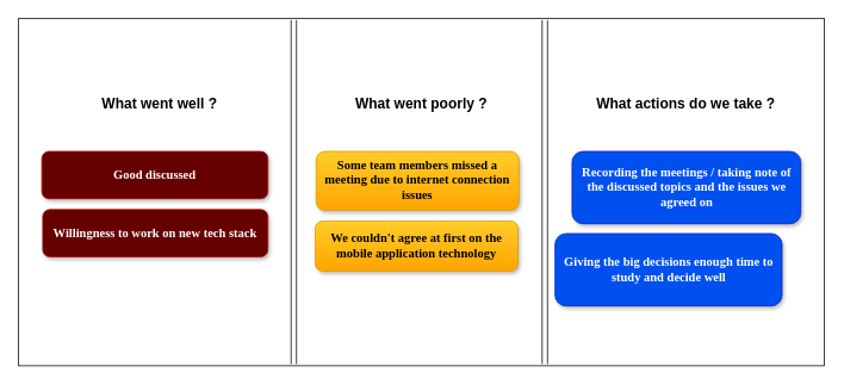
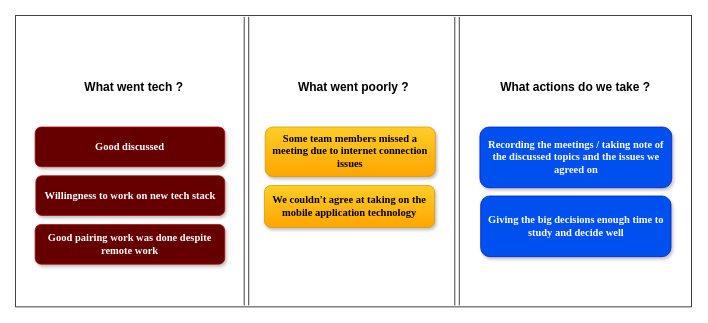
  <mxCell id="0" />
  <mxCell id="1" parent="0" />
  <mxCell id="2" value="" style="rounded=0;whiteSpace=wrap;html=1;shadow=0;fillColor=none;gradientColor=none;fontFamily=Calibri;align=center;" vertex="1" parent="1"><mxGeometry x="20" y="20" width="902" height="389" as="geometry" /></mxCell>
- <mxCell id="3" value="&lt;font style=&quot;font-size: 16px&quot;&gt;&lt;b&gt;What went well ?&lt;/b&gt;&lt;/font&gt;" style="text;html=1;strokeColor=none;fillColor=none;align=center;verticalAlign=middle;whiteSpace=wrap;rounded=0;spacingLeft=10;" vertex="1" parent="1"><mxGeometry x="69" y="105" width="208" height="20" as="geometry" /></mxCell>
+ <mxCell id="3" value="&lt;font style=&quot;font-size: 16px&quot;&gt;&lt;b&gt;What went tech ?&lt;/b&gt;&lt;/font&gt;" style="text;html=1;strokeColor=none;fillColor=none;align=center;verticalAlign=middle;whiteSpace=wrap;rounded=0;spacingLeft=10;" vertex="1" parent="1"><mxGeometry x="69" y="105" width="208" height="20" as="geometry" /></mxCell>
  <mxCell id="4" value="&lt;font style=&quot;font-size: 16px&quot;&gt;&lt;b&gt;What went poorly ?&lt;/b&gt;&lt;/font&gt;" style="text;html=1;strokeColor=none;fillColor=none;align=center;verticalAlign=middle;whiteSpace=wrap;rounded=0;spacingLeft=10;" vertex="1" parent="1"><mxGeometry x="361.5" y="105" width="208" height="20" as="geometry" /></mxCell>
  <mxCell id="5" value="&lt;b style=&quot;font-size: 16px&quot;&gt;What actions do we take ?&lt;/b&gt;" style="text;html=1;strokeColor=none;fillColor=none;align=left;verticalAlign=middle;whiteSpace=wrap;rounded=0;spacingLeft=10;" vertex="1" parent="1"><mxGeometry x="655" y="105" width="225" height="20" as="geometry" /></mxCell>
  <mxCell id="6" value="&lt;font style=&quot;font-size: 14px&quot;&gt;Good discussed&lt;/font&gt;" style="rounded=1;whiteSpace=wrap;html=1;fillColor=#660000;strokeColor=#B20000;fontColor=#ffffff;fontStyle=1;fontFamily=Calibri;shadow=1;" vertex="1" parent="1"><mxGeometry x="46" y="169" width="253" height="53" as="geometry" /></mxCell>
  <mxCell id="7" value="&lt;font style=&quot;font-size: 14px&quot;&gt;Willingness to work on new tech stack&lt;/font&gt;" style="rounded=1;whiteSpace=wrap;html=1;fillColor=#660000;strokeColor=#B20000;fontColor=#ffffff;fontStyle=1;fontFamily=Calibri;shadow=1;" vertex="1" parent="1"><mxGeometry x="47" y="234" width="252" height="53" as="geometry" /></mxCell>
+ <mxCell id="8" value="&lt;font style=&quot;font-size: 14px&quot;&gt;Good pairing work was done despite remote work&lt;/font&gt;" style="rounded=1;whiteSpace=wrap;html=1;fillColor=#660000;strokeColor=#B20000;fontColor=#ffffff;fontStyle=1;fontFamily=Calibri;shadow=1;" vertex="1" parent="1"><mxGeometry x="46" y="299" width="253" height="53" as="geometry" /></mxCell>
  <mxCell id="9" value="&lt;b style=&quot;text-align: left&quot;&gt;&lt;font style=&quot;font-size: 14px&quot;&gt;Some team members missed a meeting due to internet connection issues&lt;/font&gt;&lt;/b&gt;" style="rounded=1;whiteSpace=wrap;html=1;fillColor=#ffcd28;strokeColor=#d79b00;fontStyle=1;fontFamily=Calibri;shadow=1;gradientColor=#ffa500;" vertex="1" parent="1"><mxGeometry x="353" y="169" width="227" height="66" as="geometry" /></mxCell>
- <mxCell id="10" value="&lt;font style=&quot;font-size: 14px&quot;&gt;We couldn't agree at first on the mobile application technology&lt;/font&gt;" style="rounded=1;whiteSpace=wrap;html=1;fillColor=#ffcd28;strokeColor=#d79b00;fontStyle=1;fontFamily=Calibri;shadow=1;gradientColor=#ffa500;" vertex="1" parent="1"><mxGeometry x="352" y="247" width="227" height="56" as="geometry" /></mxCell>
+ <mxCell id="10" value="&lt;font style=&quot;font-size: 14px&quot;&gt;We couldn't agree at taking on the mobile application technology&lt;/font&gt;" style="rounded=1;whiteSpace=wrap;html=1;fillColor=#ffcd28;strokeColor=#d79b00;fontStyle=1;fontFamily=Calibri;shadow=1;gradientColor=#ffa500;" vertex="1" parent="1"><mxGeometry x="352" y="247" width="227" height="56" as="geometry" /></mxCell>
  <mxCell id="11" value="&lt;b style=&quot;text-align: left&quot;&gt;&lt;font style=&quot;font-size: 14px&quot;&gt;Recording the meetings / taking note of the discussed topics and the issues we agreed on&lt;/font&gt;&lt;/b&gt;" style="rounded=1;whiteSpace=wrap;html=1;fillColor=#0050ef;strokeColor=#001DBC;fontStyle=1;fontFamily=Calibri;shadow=1;fontColor=#ffffff;" vertex="1" parent="1"><mxGeometry x="639.5" y="169" width="256" height="81" as="geometry" /></mxCell>
- <mxCell id="12" value="&lt;div style=&quot;&quot;&gt;&lt;span style=&quot;font-size: 14px&quot;&gt;Giving the big decisions enough time to study and decide well&lt;/span&gt;&lt;/div&gt;" style="rounded=1;whiteSpace=wrap;html=1;fillColor=#0050ef;strokeColor=#001DBC;fontStyle=1;fontFamily=Calibri;align=center;shadow=1;fontColor=#ffffff;" vertex="1" parent="1"><mxGeometry x="620.5" y="261" width="254" height="81" as="geometry" /></mxCell>
+ <mxCell id="12" value="&lt;div style=&quot;&quot;&gt;&lt;span style=&quot;font-size: 14px&quot;&gt;Giving the big decisions enough time to study and decide well&lt;/span&gt;&lt;/div&gt;" style="rounded=1;whiteSpace=wrap;html=1;fillColor=#0050ef;strokeColor=#001DBC;fontStyle=1;fontFamily=Calibri;align=center;shadow=1;fontColor=#ffffff;" vertex="1" parent="1"><mxGeometry x="640.5" y="261" width="254" height="81" as="geometry" /></mxCell>
  <mxCell id="13" value="" style="shape=link;html=1;fontFamily=Calibri;width=6;" edge="1" parent="1"><mxGeometry width="50" height="50" relative="1" as="geometry"><mxPoint x="328" y="407" as="sourcePoint" /><mxPoint x="328" y="22" as="targetPoint" /></mxGeometry></mxCell>
  <mxCell id="14" value="" style="shape=link;html=1;fontFamily=Calibri;width=6;" edge="1" parent="1"><mxGeometry width="50" height="50" relative="1" as="geometry"><mxPoint x="609" y="407" as="sourcePoint" /><mxPoint x="609" y="22" as="targetPoint" /></mxGeometry></mxCell>
